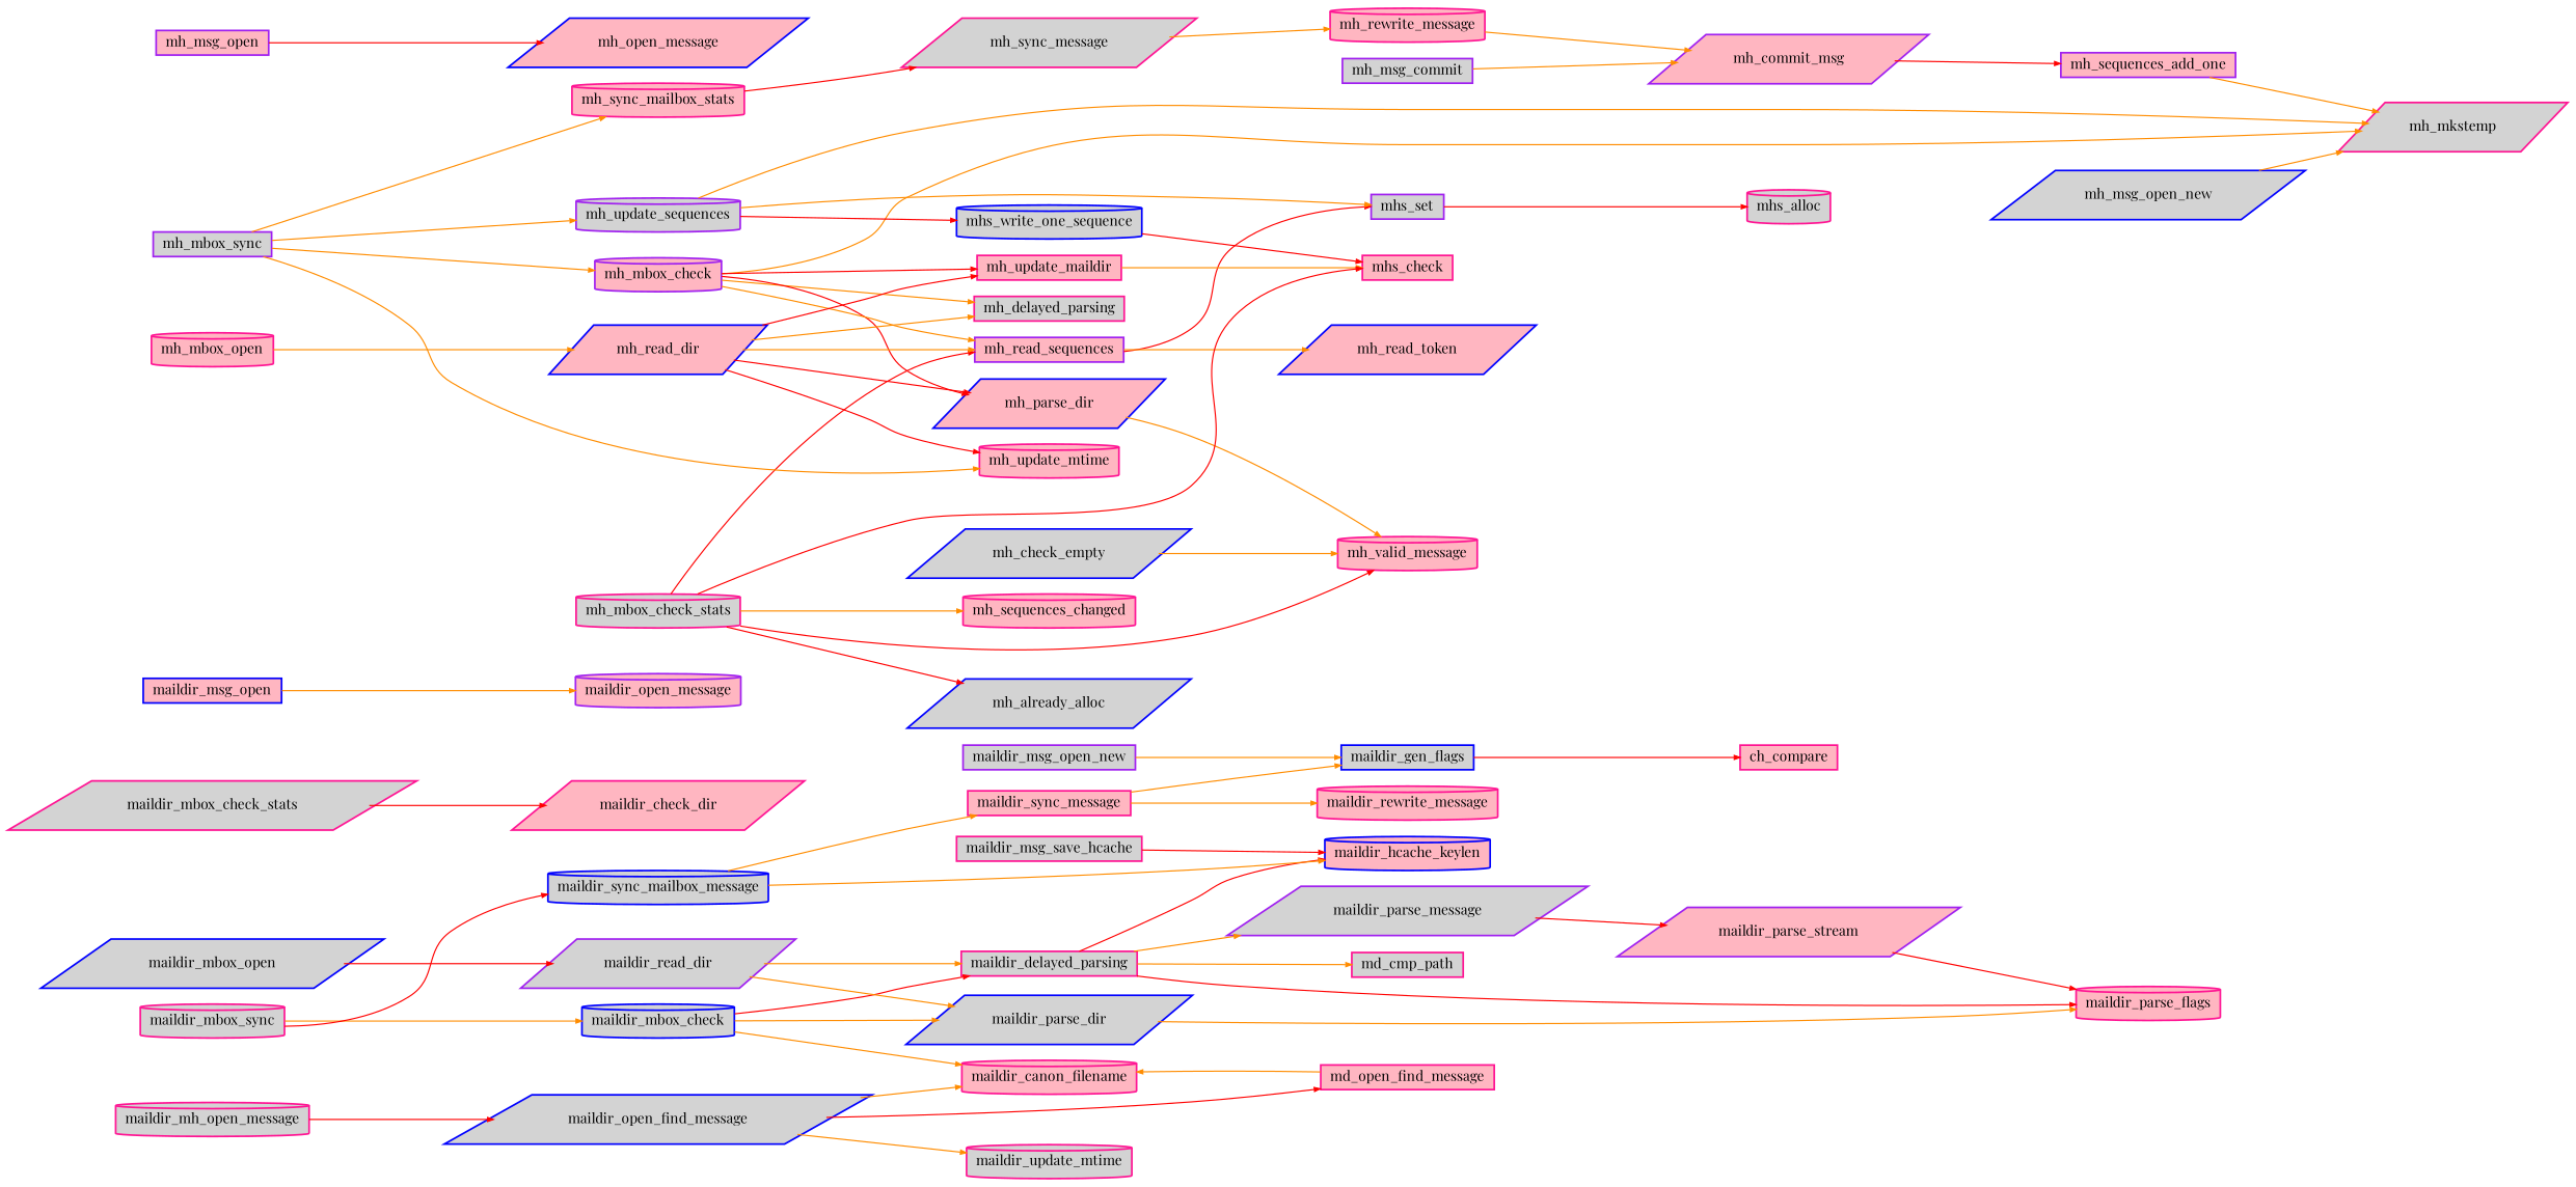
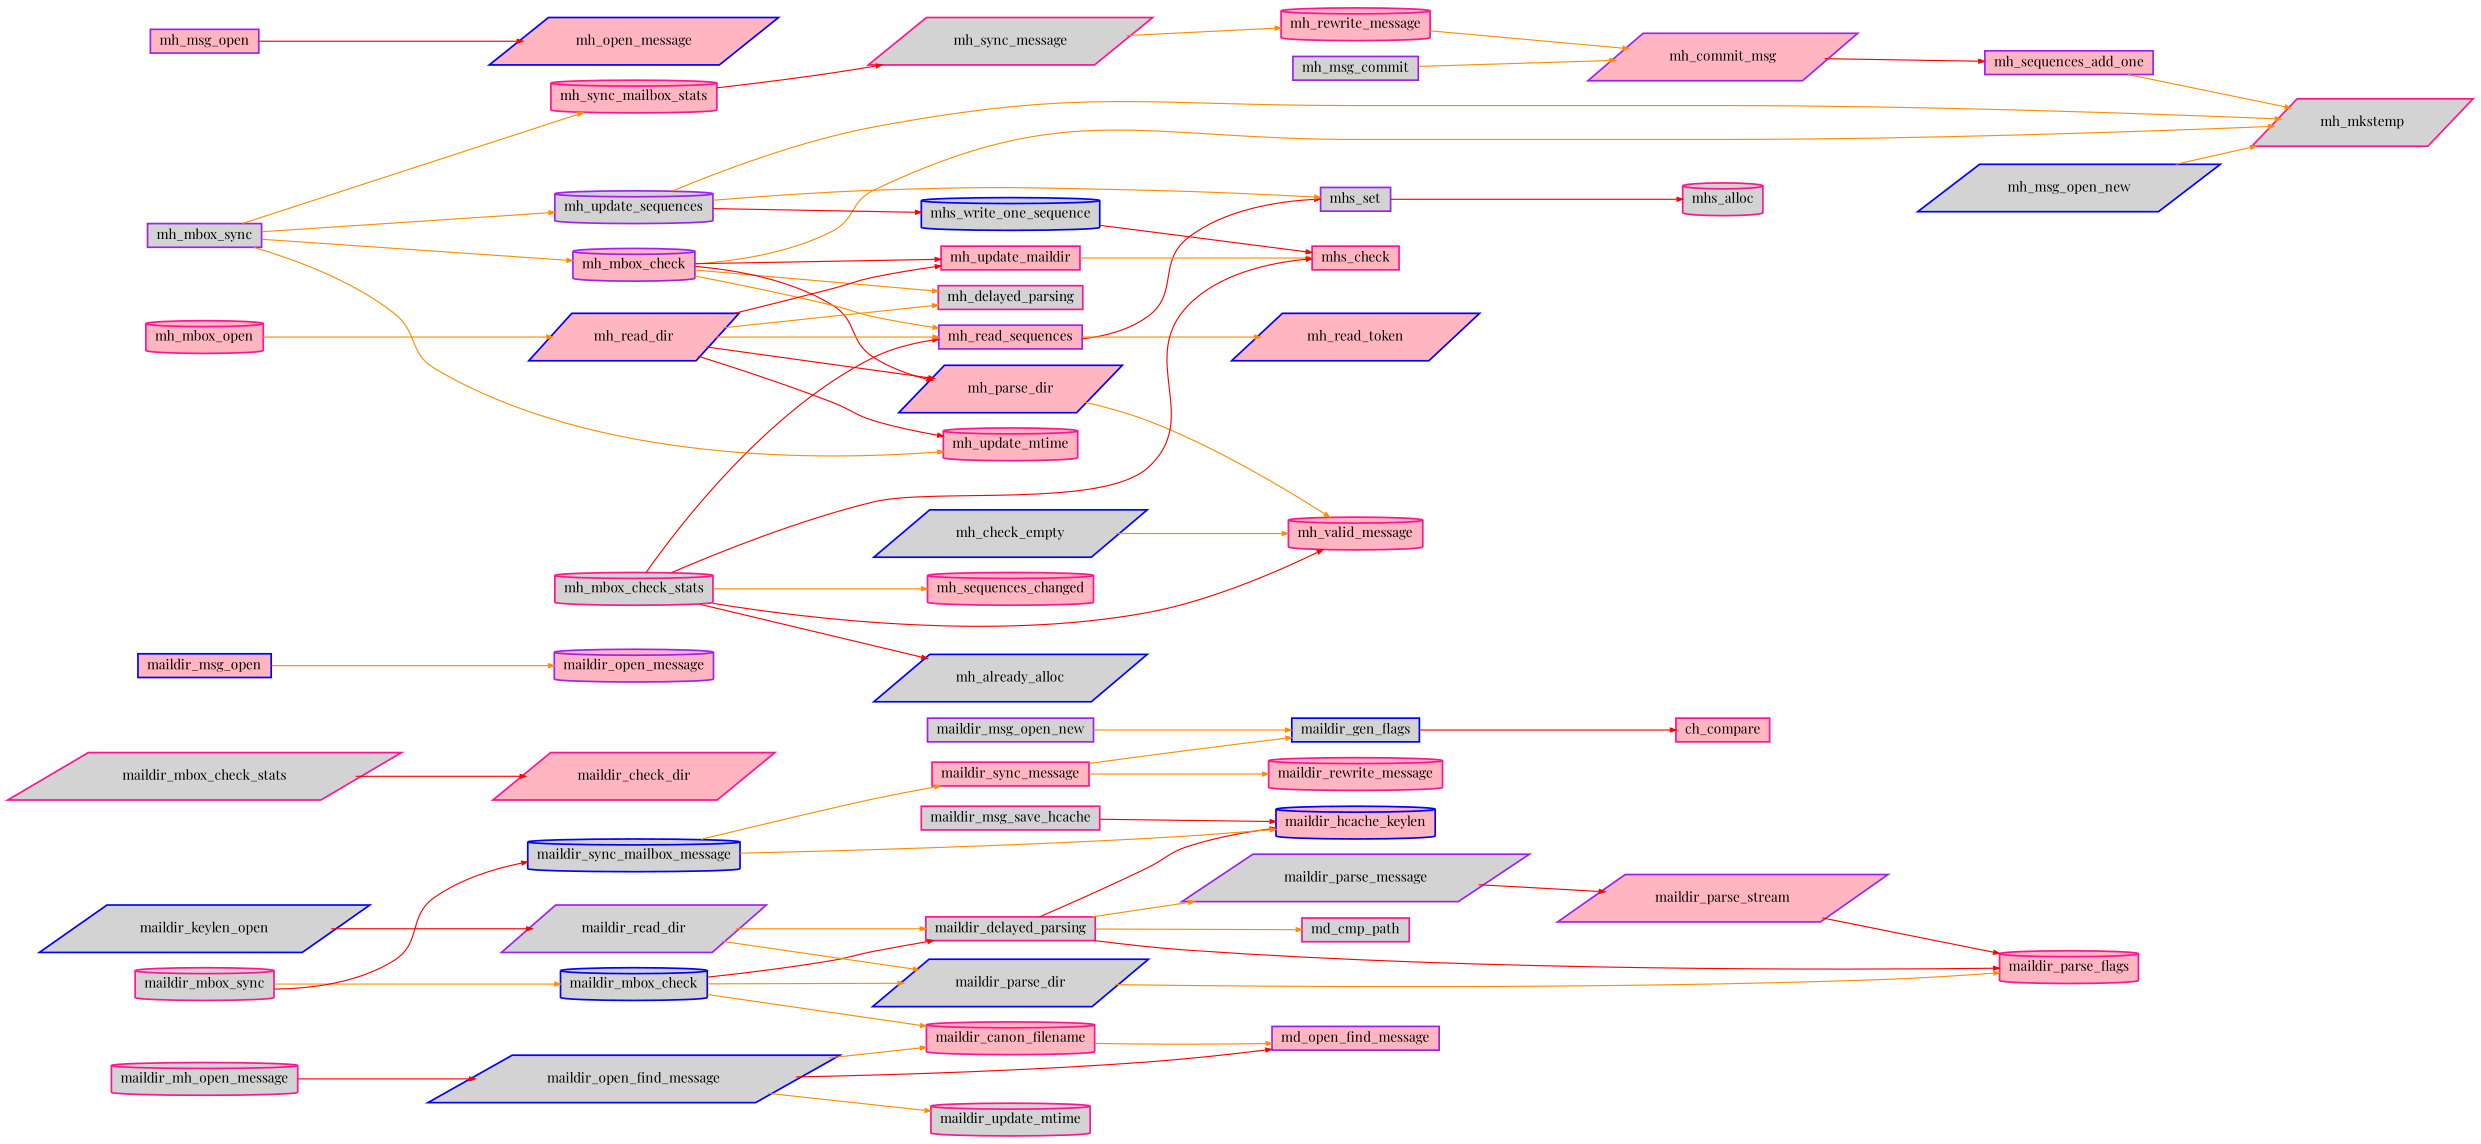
  digraph {
    compound=true
    fontname="Playfair Display"
    nodesep=0.2
    rankdir=LR
    ranksep=0.5
    node [color=deeppink fillcolor=lightgrey fontname="Playfair Display" fontsize=12 penwidth=1.5 shape=cylinder style=filled]
    edge [arrowsize=0.5 color=darkorange fontname="Playfair Display" penwidth=1.0]
    ch_compare [fillcolor=lightpink height=0.2 shape=box]
    maildir_canon_filename [fillcolor=lightpink height=0.2]
    maildir_check_dir [fillcolor=lightpink height=0.2 shape=parallelogram]
    maildir_delayed_parsing [height=0.2 shape=box]
    maildir_hcache_keylen [color=blue fillcolor=lightpink height=0.2]
    maildir_parse_flags [fillcolor=lightpink height=0.2]
    maildir_parse_message [color=purple height=0.2 shape=parallelogram]
    md_cmp_path [height=0.2 shape=box]
    maildir_parse_stream [color=purple fillcolor=lightpink height=0.2 shape=parallelogram]
    maildir_gen_flags [color=blue height=0.2 shape=box]
    maildir_mbox_check [color=blue height=0.2]
    maildir_parse_dir [color=blue height=0.2 shape=parallelogram]
    maildir_mbox_check_stats [height=0.2 shape=parallelogram]
-   maildir_mbox_open [color=blue height=0.2 shape=parallelogram]
+   maildir_mbox_open [color=blue height=0.2 shape=parallelogram label=maildir_keylen_open]
    maildir_read_dir [color=purple height=0.2 shape=parallelogram]
    maildir_mbox_sync [height=0.2]
    maildir_sync_mailbox_message [color=blue height=0.2]
    maildir_sync_message [fillcolor=lightpink height=0.2 shape=box]
    maildir_update_mtime [height=0.2]
    maildir_mh_open_message [height=0.2]
    maildir_open_find_message [color=blue height=0.2 shape=parallelogram]
-   md_open_find_message [fillcolor=lightpink height=0.2 shape=box]
+   md_open_find_message [color=purple fillcolor=lightpink height=0.2 shape=box]
    maildir_msg_open [color=blue fillcolor=lightpink height=0.2 shape=box]
    maildir_open_message [color=purple fillcolor=lightpink height=0.2]
    maildir_msg_open_new [color=purple height=0.2 shape=box]
    maildir_msg_save_hcache [height=0.2 shape=box]
    maildir_rewrite_message [fillcolor=lightpink height=0.2]
    mhs_alloc [height=0.2]
    mhs_check [fillcolor=lightpink height=0.2 shape=box]
    mhs_set [color=purple height=0.2 shape=box]
    mhs_write_one_sequence [color=blue height=0.2]
    n32 [color=blue height=0.2 label=mh_already_alloc shape=parallelogram]
    mh_check_empty [color=blue height=0.2 shape=parallelogram]
    mh_valid_message [fillcolor=lightpink height=0.2]
    mh_commit_msg [color=purple fillcolor=lightpink height=0.2 shape=parallelogram]
    mh_sequences_add_one [color=purple fillcolor=lightpink height=0.2 shape=box]
    mh_mkstemp [height=0.2 shape=parallelogram]
    mh_delayed_parsing [height=0.2 shape=box]
    mh_mbox_check [color=purple fillcolor=lightpink height=0.2]
    mh_parse_dir [color=blue fillcolor=lightpink height=0.2 shape=parallelogram]
    mh_read_sequences [color=purple fillcolor=lightpink height=0.2 shape=box]
    mh_update_maildir [fillcolor=lightpink height=0.2 shape=box]
    mh_read_token [color=blue fillcolor=lightpink height=0.2 shape=parallelogram]
    mh_mbox_check_stats [height=0.2]
    mh_sequences_changed [fillcolor=lightpink height=0.2]
    mh_mbox_open [fillcolor=lightpink height=0.2]
    mh_read_dir [color=blue fillcolor=lightpink height=0.2 shape=parallelogram]
    mh_update_mtime [fillcolor=lightpink height=0.2]
    mh_mbox_sync [color=purple height=0.2 shape=box]
    n50 [fillcolor=lightpink height=0.2 label=mh_sync_mailbox_stats]
    mh_update_sequences [color=purple height=0.2]
    mh_sync_message [height=0.2 shape=parallelogram]
    mh_msg_commit [color=purple height=0.2 shape=box]
    mh_msg_open [color=purple fillcolor=lightpink height=0.2 shape=box]
    mh_open_message [color=blue fillcolor=lightpink height=0.2 shape=parallelogram]
    mh_msg_open_new [color=blue height=0.2 shape=parallelogram]
    mh_rewrite_message [fillcolor=lightpink height=0.2]
    maildir_delayed_parsing -> maildir_hcache_keylen [color=red]
    maildir_delayed_parsing -> maildir_parse_flags [color=red]
    maildir_delayed_parsing -> maildir_parse_message
    maildir_delayed_parsing -> md_cmp_path
    maildir_parse_message -> maildir_parse_stream [color=red]
    maildir_parse_stream -> maildir_parse_flags [color=red]
    maildir_gen_flags -> ch_compare [color=red]
    maildir_mbox_check -> maildir_canon_filename
    maildir_mbox_check -> maildir_delayed_parsing [color=red]
    maildir_mbox_check -> maildir_parse_dir
    maildir_parse_dir -> maildir_parse_flags
    maildir_mbox_check_stats -> maildir_check_dir [color=red]
    maildir_mbox_open -> maildir_read_dir [color=red]
    maildir_read_dir -> maildir_delayed_parsing
    maildir_read_dir -> maildir_parse_dir
    maildir_mbox_sync -> maildir_mbox_check
    maildir_mbox_sync -> maildir_sync_mailbox_message [color=red]
    maildir_sync_mailbox_message -> maildir_hcache_keylen
    maildir_sync_mailbox_message -> maildir_sync_message
    maildir_sync_message -> maildir_gen_flags
    maildir_sync_message -> maildir_rewrite_message
    maildir_mh_open_message -> maildir_open_find_message [color=red]
    maildir_open_find_message -> maildir_canon_filename
    maildir_open_find_message -> maildir_update_mtime
    maildir_open_find_message -> md_open_find_message [color=red]
-   md_open_find_message -> maildir_canon_filename
+   maildir_canon_filename -> md_open_find_message
    maildir_msg_open -> maildir_open_message
    maildir_msg_open_new -> maildir_gen_flags
    maildir_msg_save_hcache -> maildir_hcache_keylen [color=red]
    mhs_set -> mhs_alloc [color=red]
    mhs_write_one_sequence -> mhs_check [color=red]
    mh_check_empty -> mh_valid_message
    mh_commit_msg -> mh_sequences_add_one [color=red]
    mh_sequences_add_one -> mh_mkstemp
    mh_mbox_check -> mh_mkstemp
    mh_mbox_check -> mh_delayed_parsing
    mh_mbox_check -> mh_parse_dir [color=red]
    mh_mbox_check -> mh_read_sequences
    mh_mbox_check -> mh_update_maildir [color=red]
    mh_parse_dir -> mh_valid_message
    mh_read_sequences -> mhs_set [color=red]
    mh_read_sequences -> mh_read_token
    mh_update_maildir -> mhs_check
    mh_mbox_check_stats -> mhs_check [color=red]
    mh_mbox_check_stats -> n32 [color=red]
    mh_mbox_check_stats -> mh_valid_message [color=red]
    mh_mbox_check_stats -> mh_read_sequences [color=red]
    mh_mbox_check_stats -> mh_sequences_changed
    mh_mbox_open -> mh_read_dir
    mh_read_dir -> mh_delayed_parsing
    mh_read_dir -> mh_parse_dir [color=red]
    mh_read_dir -> mh_read_sequences
    mh_read_dir -> mh_update_maildir [color=red]
    mh_read_dir -> mh_update_mtime [color=red]
    mh_mbox_sync -> mh_mbox_check
    mh_mbox_sync -> mh_update_mtime
    mh_mbox_sync -> n50
    mh_mbox_sync -> mh_update_sequences
    n50 -> mh_sync_message [color=red]
    mh_update_sequences -> mhs_set
    mh_update_sequences -> mhs_write_one_sequence [color=red]
    mh_update_sequences -> mh_mkstemp
    mh_sync_message -> mh_rewrite_message
    mh_msg_commit -> mh_commit_msg
    mh_msg_open -> mh_open_message [color=red]
    mh_msg_open_new -> mh_mkstemp
    mh_rewrite_message -> mh_commit_msg
  }
